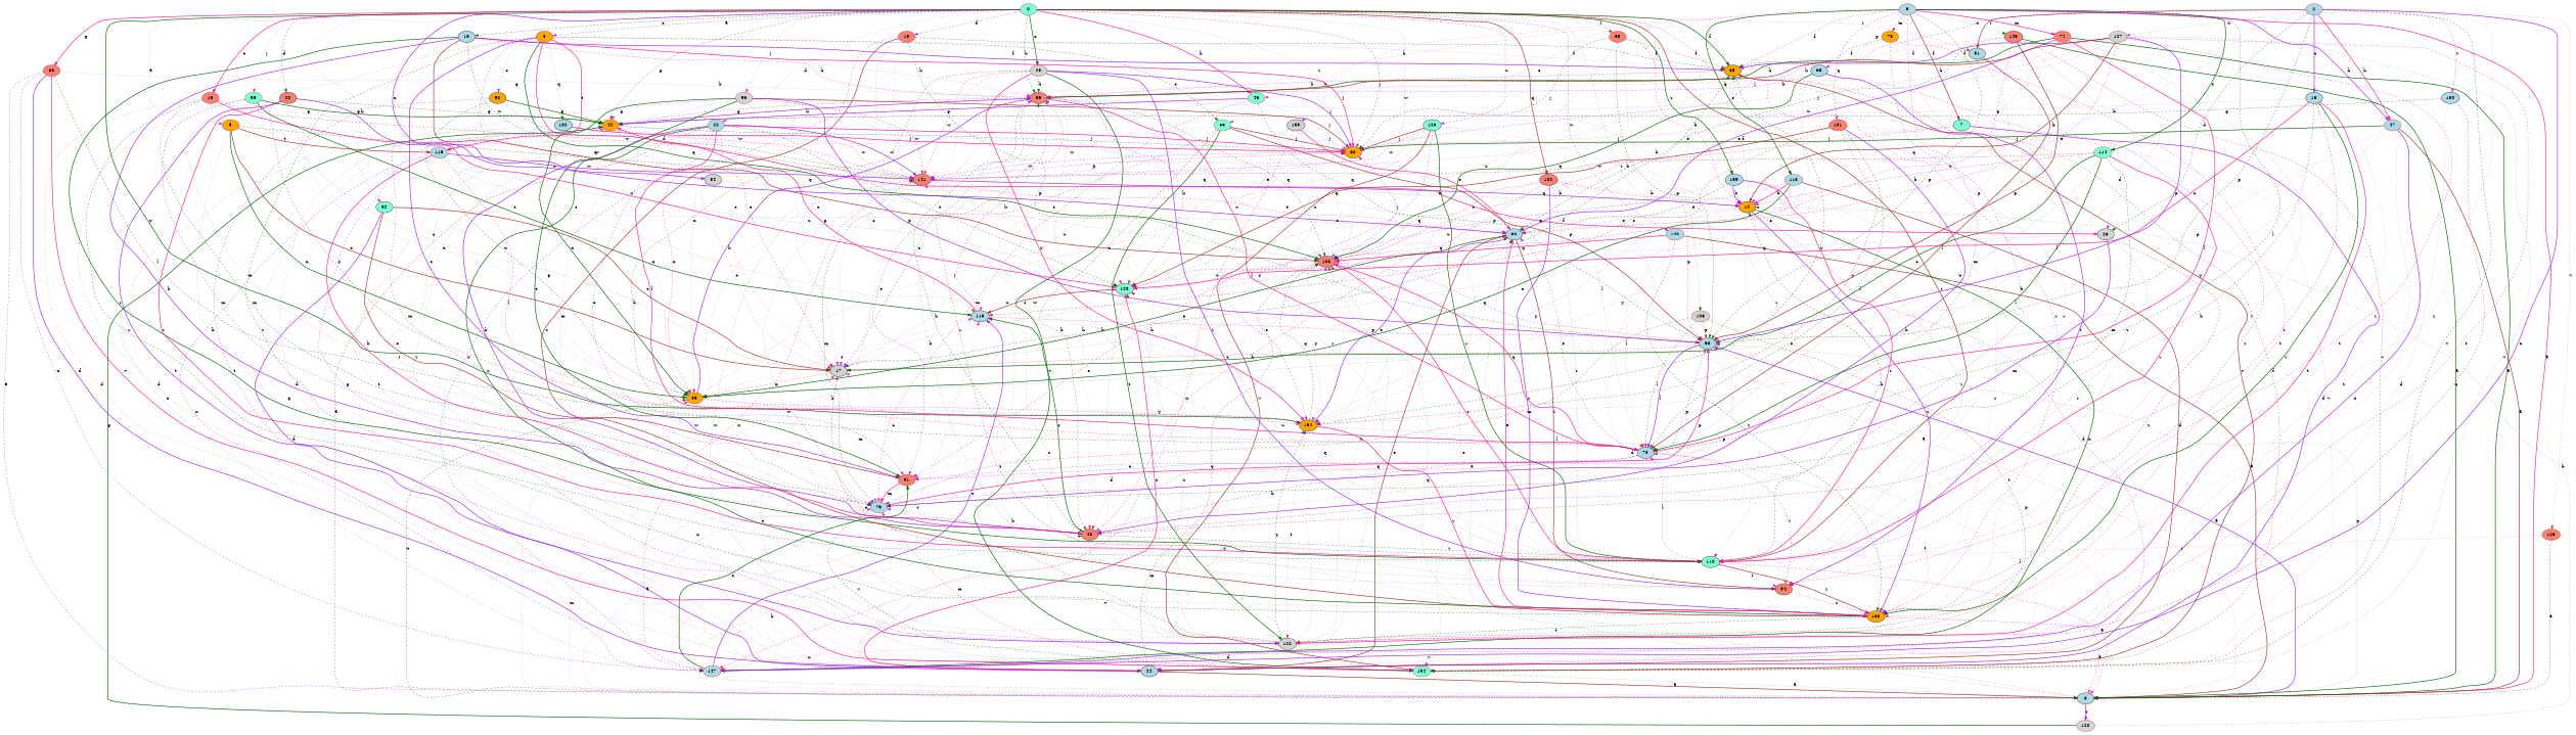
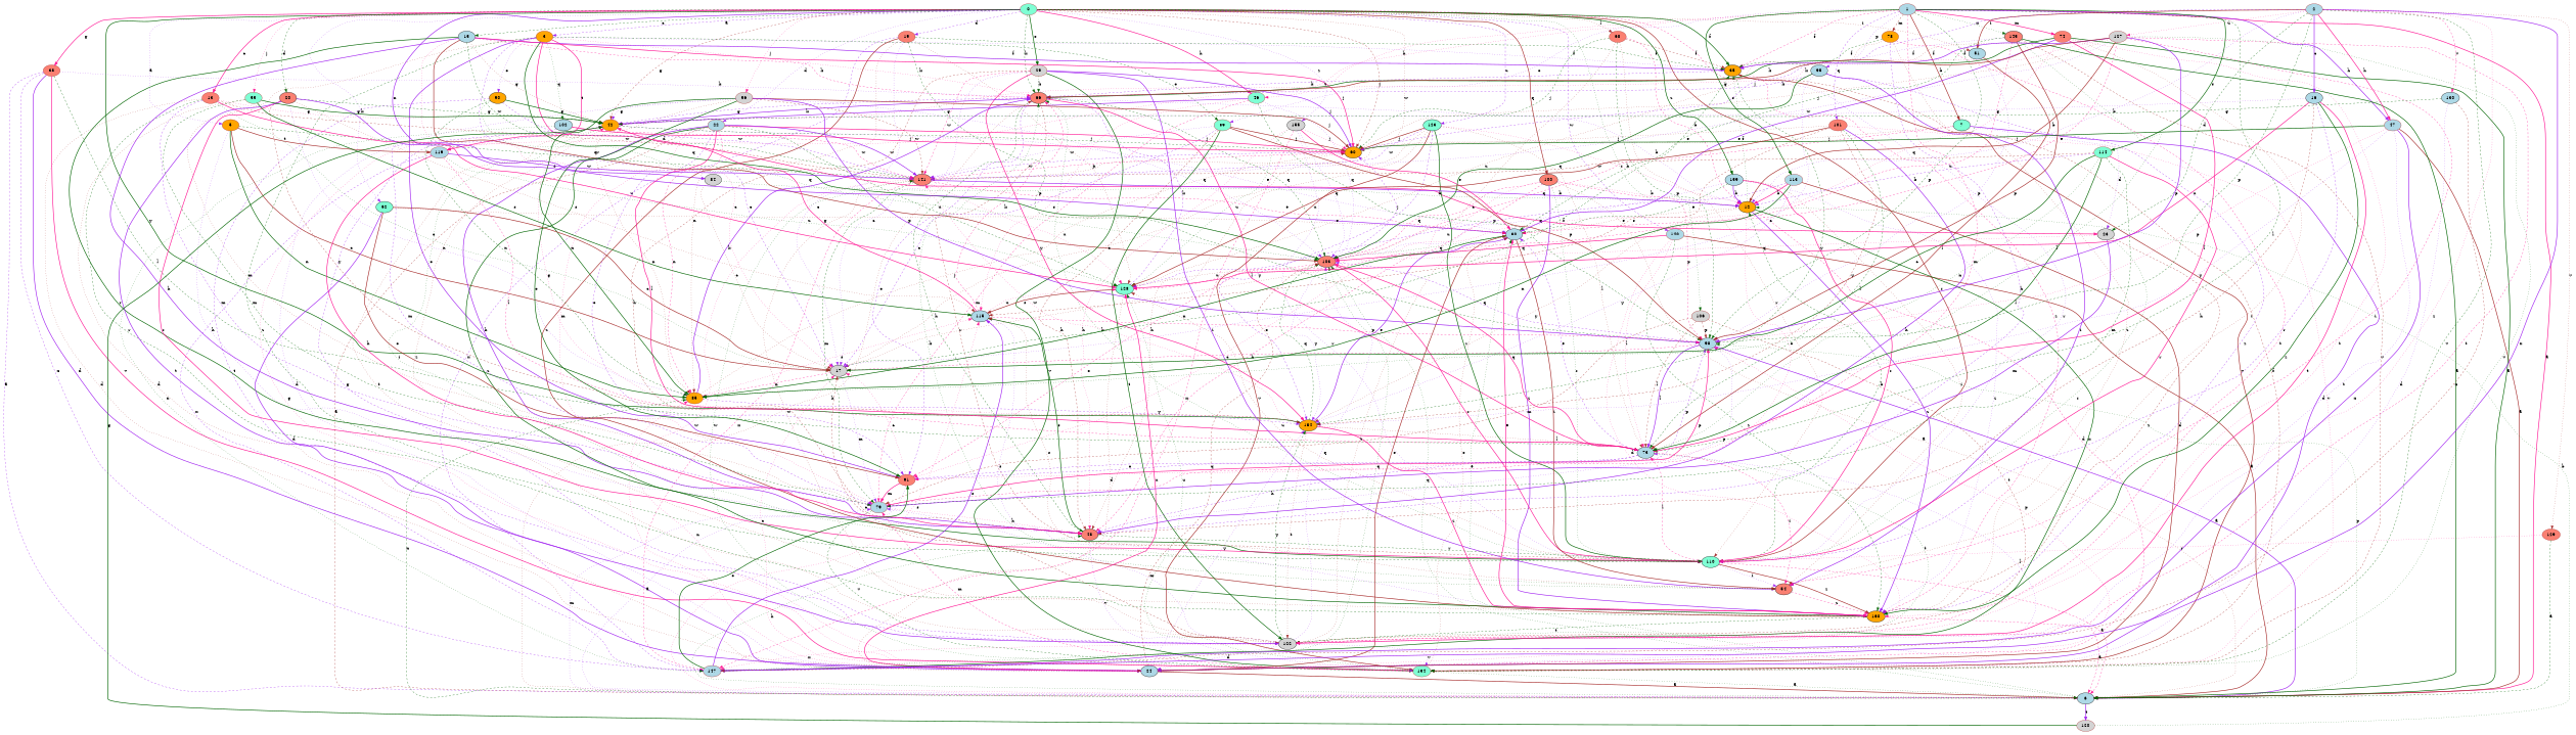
  strict digraph {
    fontname="DejaVu Serif"
    node [color=black fillcolor=lightblue fontname="DejaVu Serif" style=filled]
    edge [color=purple fontname="DejaVu Serif" style=dotted]
    0 [color=brown fillcolor=aquamarine]
    3 [color=brown fillcolor=orange]
    5 [color=brown fillcolor=orange]
    13 [color=brown fillcolor=salmon]
    15
    19 [color=brown fillcolor=salmon]
    20 [fillcolor=salmon]
    22 [color=brown]
    29 [color=brown fillcolor=lightgrey]
    35 [fillcolor=orange]
    38 [color=brown fillcolor=salmon]
    42 [color=brown fillcolor=orange]
    46 [color=brown fillcolor=aquamarine]
    51
    55 [color=brown fillcolor=aquamarine]
    56 [color=brown fillcolor=lightgrey]
    60 [fillcolor=orange]
    62 [fillcolor=aquamarine]
    66 [fillcolor=salmon]
    68 [color=brown fillcolor=salmon]
    84 [fillcolor=lightgrey]
    100 [fillcolor=salmon]
    106 [color=brown fillcolor=lightgrey]
    110 [fillcolor=aquamarine]
    123 [fillcolor=aquamarine]
    140 [color=brown]
    141 [fillcolor=salmon]
    154 [fillcolor=orange]
    155 [fillcolor=lightgrey]
    159
    160 [fillcolor=orange]
    79 [color=brown]
    89 [color=brown fillcolor=aquamarine]
    119 [color=brown]
    23 [fillcolor=lightgrey]
    17 [fillcolor=lightgrey]
    90 [fillcolor=orange]
    91 [color=brown fillcolor=salmon]
    102
    103 [fillcolor=salmon]
    48 [fillcolor=salmon]
    85 [color=brown fillcolor=orange]
    24
    128 [fillcolor=aquamarine]
    98
    147 [color=brown]
    30
    115
    122 [fillcolor=lightgrey]
    6
    73
    134 [color=brown fillcolor=aquamarine]
    54 [fillcolor=salmon]
    12 [fillcolor=orange]
-   1 [color=brown label=9]
+   1 [color=brown]
    7 [fillcolor=aquamarine]
    47 [color=brown]
    74 [color=brown fillcolor=salmon]
    78 [color=brown fillcolor=orange]
    95
    101 [color=brown fillcolor=salmon]
    113 [color=brown]
    114 [color=brown fillcolor=aquamarine]
    145 [fillcolor=salmon]
    120 [color=brown fillcolor=lightgrey]
    2 [color=brown]
    16
    127 [color=brown fillcolor=lightgrey]
    129 [color=brown fillcolor=salmon]
    130
    0 -> 3 [label=a style=dashed]
    0 -> 5 [label=a]
    0 -> 13 [color=deeppink label=c style=bold]
    0 -> 15 [color=darkgreen label=c style=dashed]
    0 -> 19 [label=d style=dashed]
    0 -> 20 [color=darkgreen label=d style=dashed]
    0 -> 22 [label=d]
    0 -> 29 [color=darkgreen label=e style=bold]
    0 -> 35 [color=darkgreen label=f style=bold]
    0 -> 38 [color=deeppink label=g style=bold]
    0 -> 42 [color=brown label=g style=dashed]
    0 -> 46 [color=deeppink label=h style=bold]
    0 -> 51 [color=brown label=i]
    0 -> 55 [color=deeppink label=j]
    0 -> 56 [color=deeppink label=j]
    0 -> 60 [color=brown label=j style=dashed]
    0 -> 62 [label=k]
    0 -> 66 [color=darkgreen label=k style=dashed]
    0 -> 68 [color=brown label=l]
    0 -> 84 [label=n style=bold]
    0 -> 100 [color=brown label=q style=bold]
    0 -> 106 [color=darkgreen label=r]
    0 -> 110 [color=brown label=r style=bold]
    0 -> 123 [label=u style=dashed]
    0 -> 140 [label=w style=dashed]
    0 -> 141 [color=brown label=w]
    0 -> 154 [color=darkgreen label=y style=bold]
    0 -> 155 [label=z]
    0 -> 159 [color=darkgreen label=z style=bold]
    0 -> 160 [color=deeppink label=z style=dashed]
    3 -> 35 [label=f]
    3 -> 66 [color=deeppink label=k]
    3 -> 160 [color=darkgreen label=z style=dashed]
    3 -> 79 [color=brown label=m]
    3 -> 89 [color=darkgreen label=o style=dashed]
    3 -> 119 [color=deeppink label=t style=bold]
    3 -> 23 [color=deeppink label=d style=bold]
    3 -> 17 [label=c style=dashed]
    3 -> 90 [label=o]
    3 -> 91 [label=o style=bold]
    3 -> 102 [color=darkgreen label=q]
    3 -> 103 [color=darkgreen label=q style=bold]
    5 -> 141 [color=darkgreen label=w style=dashed]
    5 -> 119 [color=brown label=t style=bold]
    5 -> 17 [color=brown label=c style=bold]
    5 -> 48 [label=h]
    5 -> 85 [color=darkgreen label=n style=bold]
    13 -> 42 [color=deeppink label=g]
    13 -> 110 [color=darkgreen label=r style=dashed]
    13 -> 141 [color=brown label=w style=dashed]
    13 -> 79 [label=m style=dashed]
    13 -> 17 [color=darkgreen label=c]
    13 -> 24 [color=brown label=d]
    13 -> 128 [color=deeppink label=u style=bold]
    15 -> 35 [label=f style=bold]
    15 -> 42 [color=brown label=g]
    15 -> 60 [color=deeppink label=j style=bold]
    15 -> 66 [color=deeppink label=k style=dashed]
    15 -> 110 [color=darkgreen label=r style=bold]
    15 -> 141 [color=darkgreen label=w style=dashed]
    15 -> 17 [color=deeppink label=c]
    15 -> 103 [color=brown label=q style=bold]
    15 -> 48 [label=h style=bold]
    19 -> 35 [color=darkgreen label=f style=dashed]
    19 -> 160 [color=brown label=z style=bold]
    19 -> 17 [label=c]
    19 -> 85 [color=brown label=n]
    19 -> 128 [color=brown label=u]
    19 -> 98 [color=darkgreen label=p style=dashed]
    19 -> 147 [label=x style=dashed]
    20 -> 42 [color=darkgreen label=g style=dashed]
    20 -> 110 [color=deeppink label=r style=bold]
    20 -> 154 [color=brown label=y style=dashed]
    20 -> 85 [label=n]
    20 -> 30 [label=e style=bold]
    20 -> 115 [color=brown label=s]
    20 -> 122 [label=t style=bold]
    22 -> 60 [color=deeppink label=j style=bold]
    22 -> 141 [label=w style=bold]
    22 -> 160 [color=darkgreen label=z style=bold]
    22 -> 79 [color=deeppink label=m]
    22 -> 91 [label=o style=dashed]
    22 -> 48 [label=h style=bold]
    22 -> 85 [color=deeppink label=n style=dashed]
    22 -> 128 [color=darkgreen label=u style=dashed]
    22 -> 6 [color=brown label=a style=dashed]
    22 -> 73 [color=deeppink label=l style=bold]
    29 -> 60 [label=j style=bold]
    29 -> 66 [color=darkgreen label=k]
    29 -> 141 [color=deeppink label=w style=dashed]
    29 -> 154 [color=deeppink label=y style=bold]
    29 -> 17 [label=c]
    29 -> 48 [color=brown label=h style=dashed]
    29 -> 134 [color=darkgreen label=v style=bold]
    29 -> 54 [label=i style=bold]
    35 -> 66 [label=k style=dashed]
    35 -> 110 [label=r]
    35 -> 154 [color=darkgreen label=y style=dashed]
    35 -> 134 [color=brown label=v style=bold]
    38 -> 66 [label=k]
    38 -> 24 [label=d style=bold]
    38 -> 147 [label=x style=dashed]
    38 -> 6 [label=a style=dashed]
    38 -> 73 [color=darkgreen label=l style=dashed]
    38 -> 134 [color=deeppink label=v style=bold]
    42 -> 60 [color=darkgreen label=j style=dashed]
    42 -> 66 [label=k style=bold]
    42 -> 85 [color=brown label=n]
    42 -> 30 [label=e]
    42 -> 122 [color=brown label=t]
    42 -> 54 [color=darkgreen label=i]
    46 -> 42 [label=g style=bold]
    46 -> 79 [color=deeppink label=m style=dashed]
    46 -> 103 [label=q]
    46 -> 98 [color=darkgreen label=p style=dashed]
    46 -> 115 [color=deeppink label=s]
    51 -> 98 [label=p]
    51 -> 73 [color=brown label=l style=bold]
    55 -> 42 [color=darkgreen label=g style=bold]
    55 -> 79 [color=darkgreen label=m style=dashed]
    55 -> 24 [color=brown label=d]
    55 -> 115 [color=darkgreen label=s style=bold]
    56 -> 42 [label=g]
    56 -> 60 [color=brown label=j style=bold]
    56 -> 141 [color=brown label=w style=dashed]
    56 -> 160 [color=brown label=z]
    56 -> 91 [color=darkgreen label=o style=bold]
    56 -> 103 [label=q]
    56 -> 85 [color=darkgreen label=n style=bold]
    56 -> 24 [label=d]
    56 -> 98 [label=p style=bold]
    60 -> 141 [label=w style=dashed]
    62 -> 17 [color=brown label=c style=bold]
    62 -> 91 [color=brown label=o style=bold]
    62 -> 24 [label=d style=bold]
    62 -> 30 [color=brown label=e]
    66 -> 42 [label=g style=dashed]
    66 -> 110 [color=brown label=r style=dashed]
    66 -> 91 [label=o style=dashed]
    66 -> 103 [color=darkgreen label=q style=dashed]
    66 -> 48 [color=darkgreen label=h style=dashed]
    66 -> 73 [color=deeppink label=l style=bold]
    66 -> 12 [label=b]
    68 -> 35 [color=brown label=f style=dashed]
    68 -> 60 [color=darkgreen label=j style=dashed]
    68 -> 110 [color=brown label=r]
    68 -> 17 [color=brown label=c]
    68 -> 98 [color=darkgreen label=p style=dashed]
    68 -> 12 [color=deeppink label=b style=dashed]
    84 -> 17 [color=brown label=c]
    84 -> 12 [color=darkgreen label=b]
    100 -> 110 [color=darkgreen label=r]
    100 -> 160 [label=z style=bold]
    100 -> 91 [color=deeppink label=o]
    100 -> 103 [color=deeppink label=q style=dashed]
    100 -> 48 [color=deeppink label=h style=dashed]
    100 -> 98 [color=deeppink label=p style=dashed]
    100 -> 6 [color=brown label=a]
    100 -> 12 [color=deeppink label=b]
    106 -> 79 [color=brown label=m style=dashed]
    106 -> 98 [color=brown label=p style=dashed]
    106 -> 122 [color=brown label=t style=dashed]
    106 -> 73 [color=brown label=l style=dashed]
    110 -> 66 [color=darkgreen label=k]
    110 -> 160 [color=brown label=z style=bold]
    110 -> 128 [color=brown label=u]
    110 -> 6 [color=deeppink label=a style=dashed]
    110 -> 73 [color=deeppink label=l style=dashed]
    110 -> 54 [label=i]
    110 -> 12 [color=darkgreen label=b style=dashed]
    123 -> 60 [color=brown label=j style=bold]
    123 -> 110 [color=darkgreen label=r style=bold]
    123 -> 141 [label=w style=dashed]
    123 -> 154 [label=y style=dashed]
    123 -> 17 [color=brown label=c]
    123 -> 48 [color=brown label=h]
    123 -> 73 [color=brown label=l]
    123 -> 134 [color=brown label=v style=bold]
    123 -> 12 [color=deeppink label=b]
    140 -> 160 [color=darkgreen label=z style=dashed]
    140 -> 103 [color=deeppink label=q style=bold]
    140 -> 24 [color=deeppink label=d]
    140 -> 6 [color=brown label=a style=bold]
    140 -> 73 [color=deeppink label=l]
    141 -> 60 [color=deeppink label=j style=dashed]
    141 -> 79 [color=darkgreen label=m style=dashed]
    141 -> 128 [color=deeppink label=u]
    141 -> 147 [color=deeppink label=x style=dashed]
    141 -> 30 [color=deeppink label=e style=dashed]
    141 -> 12 [label=b style=bold]
    154 -> 42 [color=deeppink label=g]
    154 -> 141 [color=deeppink label=w]
    154 -> 160 [color=deeppink label=z style=bold]
    154 -> 103 [color=darkgreen label=q style=dashed]
    154 -> 30 [label=e style=bold]
    154 -> 122 [color=brown label=t]
    154 -> 73 [color=brown label=l]
    155 -> 60 [color=deeppink label=j]
    155 -> 110 [label=r]
    155 -> 103 [label=q]
    155 -> 48 [color=deeppink label=h]
    155 -> 128 [color=darkgreen label=u]
    155 -> 147 [color=deeppink label=x style=dashed]
    155 -> 30 [color=deeppink label=e style=bold]
    159 -> 110 [color=deeppink label=r style=bold]
    159 -> 160 [label=z]
    159 -> 103 [label=q]
    159 -> 30 [color=darkgreen label=e style=dashed]
    159 -> 54 [color=brown label=i]
    159 -> 12 [label=b style=bold]
    160 -> 30 [color=deeppink label=e style=bold]
    160 -> 115 [label=s]
    160 -> 122 [color=darkgreen label=t style=dashed]
    160 -> 6 [color=deeppink label=a style=dashed]
    79 -> 48 [color=deeppink label=h]
    79 -> 98 [color=deeppink label=p style=bold]
    79 -> 134 [color=darkgreen label=v style=dashed]
    89 -> 60 [color=brown label=j style=bold]
    89 -> 141 [label=w]
    89 -> 17 [label=c style=dashed]
    89 -> 48 [color=brown label=h style=dashed]
    89 -> 98 [color=brown label=p style=bold]
    89 -> 122 [color=darkgreen label=t style=bold]
    119 -> 141 [label=w style=bold]
    119 -> 48 [color=deeppink label=h style=bold]
    119 -> 128 [color=darkgreen label=u]
    119 -> 147 [label=x style=dashed]
    119 -> 73 [color=deeppink label=l style=dashed]
    23 -> 110 [color=darkgreen label=r]
    23 -> 160 [color=brown label=z style=dashed]
    23 -> 79 [label=m style=bold]
    23 -> 103 [color=deeppink label=q]
    17 -> 35 [color=darkgreen label=f style=dashed]
    17 -> 79 [label=m]
    17 -> 85 [color=deeppink label=n style=dashed]
    90 -> 42 [color=darkgreen label=g style=bold]
    90 -> 141 [label=w style=dashed]
    90 -> 103 [color=darkgreen label=q]
    90 -> 85 [color=darkgreen label=n style=dashed]
    90 -> 122 [label=t style=dashed]
    91 -> 79 [color=deeppink label=m style=bold]
    91 -> 17 [color=deeppink label=c]
    91 -> 98 [label=p style=dashed]
    91 -> 6 [label=a]
    102 -> 60 [color=deeppink label=j style=bold]
    102 -> 141 [color=deeppink label=w style=dashed]
    102 -> 79 [label=m style=dashed]
    102 -> 147 [color=darkgreen label=x]
    103 -> 60 [label=j style=dashed]
    103 -> 110 [color=deeppink label=r style=bold]
    103 -> 154 [label=y]
    103 -> 91 [color=deeppink label=o style=dashed]
    103 -> 128 [color=brown label=u]
    48 -> 110 [color=darkgreen label=r style=dashed]
    48 -> 98 [label=p]
    48 -> 115 [color=darkgreen label=s style=bold]
    48 -> 134 [label=v]
    85 -> 60 [color=brown label=j]
    85 -> 66 [label=k style=bold]
    85 -> 154 [label=y style=dashed]
    85 -> 115 [color=deeppink label=s]
    24 -> 141 [color=deeppink label=w]
    24 -> 154 [label=y]
    24 -> 17 [color=deeppink label=c]
    24 -> 103 [color=brown label=q style=dashed]
    24 -> 128 [color=deeppink label=u style=bold]
    24 -> 98 [color=deeppink label=p]
    24 -> 30 [color=brown label=e style=bold]
    24 -> 6 [color=brown label=a style=bold]
    24 -> 73 [label=l]
    128 -> 66 [label=k style=dashed]
    128 -> 24 [color=brown label=d]
    128 -> 115 [color=brown label=s style=bold]
    98 -> 17 [color=deeppink label=c style=dashed]
    98 -> 103 [label=q style=dashed]
    98 -> 6 [label=a style=bold]
    98 -> 73 [label=l style=bold]
    147 -> 91 [color=darkgreen label=o style=bold]
    147 -> 103 [color=darkgreen label=q]
    147 -> 115 [label=s style=bold]
    30 -> 103 [color=darkgreen label=q]
    30 -> 85 [color=darkgreen label=n style=bold]
    30 -> 122 [color=brown label=t]
    30 -> 54 [color=brown label=i style=bold]
    115 -> 42 [color=deeppink label=g style=bold]
    115 -> 66 [color=deeppink label=k style=dashed]
    115 -> 128 [color=deeppink label=u]
    115 -> 98 [color=deeppink label=p style=dashed]
    122 -> 42 [label=g style=dashed]
    122 -> 141 [color=brown label=w]
    122 -> 154 [color=darkgreen label=y style=dashed]
    122 -> 79 [label=m]
    122 -> 17 [color=brown label=c style=dashed]
    122 -> 103 [label=q]
    122 -> 24 [label=d]
    122 -> 147 [color=deeppink label=x]
    122 -> 134 [label=v]
    6 -> 66 [color=brown label=k]
    6 -> 79 [label=m]
    6 -> 103 [color=darkgreen label=q]
    6 -> 48 [color=darkgreen label=h]
    6 -> 85 [color=darkgreen label=n style=dashed]
    6 -> 98 [color=darkgreen label=p]
    6 -> 30 [color=darkgreen label=e]
    6 -> 115 [color=deeppink label=s]
    6 -> 120 [label=t style=bold]
    73 -> 91 [label=o style=dashed]
    73 -> 103 [color=deeppink label=q style=bold]
    73 -> 48 [label=h style=dashed]
    73 -> 30 [label=e style=dashed]
    73 -> 122 [color=darkgreen label=t]
    73 -> 54 [color=deeppink label=i style=dashed]
    134 -> 35 [color=brown label=f style=dashed]
    134 -> 42 [color=deeppink label=g]
    134 -> 141 [color=darkgreen label=w]
    134 -> 79 [color=deeppink label=m style=dashed]
    134 -> 85 [color=deeppink label=n]
    134 -> 128 [color=darkgreen label=u]
    134 -> 30 [color=brown label=e]
    134 -> 6 [color=darkgreen label=a]
    54 -> 66 [color=darkgreen label=k]
    54 -> 160 [color=deeppink label=z style=dashed]
    54 -> 115 [color=brown label=s]
    12 -> 35 [color=darkgreen label=f]
    12 -> 154 [color=brown label=y]
    12 -> 160 [label=z style=bold]
    12 -> 91 [color=deeppink label=o]
    12 -> 24 [color=deeppink label=d style=dashed]
    12 -> 147 [color=darkgreen label=x style=bold]
    12 -> 30 [color=brown label=e]
    1 -> 35 [color=deeppink label=f style=dashed]
    1 -> 46 [color=deeppink label=h]
    1 -> 79 [color=deeppink label=m style=dashed]
    1 -> 89 [label=o]
    1 -> 119 [color=deeppink label=t]
    1 -> 98 [color=darkgreen label=p style=dashed]
    1 -> 6 [color=deeppink label=a style=bold]
    1 -> 73 [color=darkgreen label=l style=dashed]
    1 -> 7 [color=brown label=b style=bold]
    1 -> 47 [label=h style=bold]
    1 -> 74 [color=deeppink label=m style=bold]
    1 -> 78 [color=brown label=m style=dashed]
    1 -> 95 [label=p]
    1 -> 101 [label=q style=dashed]
    1 -> 113 [color=darkgreen label=s style=bold]
    1 -> 114 [color=darkgreen label=s style=bold]
    1 -> 145 [color=darkgreen label=x]
    7 -> 60 [color=brown label=j]
    7 -> 23 [label=d]
    7 -> 103 [color=deeppink label=q style=dashed]
    7 -> 24 [label=d style=bold]
    47 -> 60 [color=darkgreen label=j style=bold]
    47 -> 154 [label=y]
    47 -> 98 [color=deeppink label=p]
    47 -> 147 [label=x style=bold]
    47 -> 122 [label=t]
    47 -> 6 [color=brown label=a style=bold]
    74 -> 35 [color=brown label=f]
    74 -> 66 [color=darkgreen label=k style=bold]
    74 -> 103 [color=deeppink label=q]
    74 -> 30 [label=e style=bold]
    74 -> 122 [color=deeppink label=t]
    74 -> 6 [color=darkgreen label=a style=bold]
    74 -> 73 [color=deeppink label=l style=bold]
    74 -> 54 [color=brown label=i]
    78 -> 35 [color=darkgreen label=f style=dashed]
    78 -> 160 [color=brown label=z]
    78 -> 48 [label=h style=dashed]
    78 -> 128 [color=brown label=u]
    78 -> 122 [color=deeppink label=t style=dashed]
    95 -> 66 [label=k style=dashed]
    95 -> 160 [label=z style=dashed]
    95 -> 17 [label=c]
    95 -> 103 [color=darkgreen label=q style=bold]
    95 -> 54 [label=i style=bold]
    101 -> 60 [color=brown label=j]
    101 -> 154 [color=brown label=y style=dashed]
    101 -> 48 [label=h style=bold]
    101 -> 128 [color=brown label=u style=bold]
    101 -> 115 [color=brown label=s style=dashed]
    101 -> 73 [color=darkgreen label=l style=dashed]
    101 -> 134 [color=deeppink label=v]
    113 -> 154 [label=y]
    113 -> 85 [color=darkgreen label=n style=bold]
    113 -> 24 [color=brown label=d style=bold]
    113 -> 128 [label=u style=dashed]
    113 -> 12 [color=deeppink label=b style=bold]
    114 -> 110 [color=deeppink label=r style=bold]
    114 -> 141 [color=brown label=w style=dashed]
    114 -> 79 [color=darkgreen label=m style=dashed]
    114 -> 17 [color=darkgreen label=c style=bold]
    114 -> 85 [color=darkgreen label=n]
    114 -> 73 [color=darkgreen label=l style=bold]
    114 -> 12 [label=b style=dashed]
    145 -> 35 [label=f]
    145 -> 128 [color=deeppink label=u style=dashed]
    145 -> 98 [color=brown label=p style=bold]
    145 -> 30 [color=darkgreen label=e style=dashed]
    145 -> 6 [color=darkgreen label=a style=bold]
    145 -> 73 [color=darkgreen label=l]
    145 -> 134 [color=brown label=v style=dashed]
    120 -> 42 [color=darkgreen label=g style=bold]
    120 -> 12 [color=darkgreen label=b]
    2 -> 51 [color=brown label=i style=bold]
    2 -> 60 [label=j style=dashed]
    2 -> 160 [color=deeppink label=z]
    2 -> 23 [color=darkgreen label=d style=dashed]
    2 -> 98 [color=darkgreen label=p style=dashed]
    2 -> 147 [label=x style=bold]
    2 -> 134 [color=darkgreen label=v style=dashed]
    2 -> 12 [label=b]
    2 -> 47 [color=deeppink label=h style=bold]
    2 -> 16 [label=c style=bold]
    2 -> 127 [color=deeppink label=u]
    2 -> 129 [color=brown label=v]
    2 -> 130 [color=deeppink label=v style=dashed]
    16 -> 42 [label=g]
    16 -> 110 [label=r style=dashed]
    16 -> 160 [color=darkgreen label=z style=bold]
    16 -> 48 [color=brown label=h style=dashed]
    16 -> 128 [color=deeppink label=u style=bold]
    16 -> 122 [color=deeppink label=t style=bold]
    127 -> 35 [label=f style=bold]
    127 -> 42 [color=deeppink label=g]
    127 -> 60 [color=brown label=j]
    127 -> 66 [color=brown label=k style=bold]
    127 -> 141 [label=w]
    127 -> 98 [label=p style=bold]
    127 -> 30 [color=deeppink label=e style=dashed]
    127 -> 122 [color=deeppink label=t style=dashed]
    127 -> 134 [color=darkgreen label=v]
    127 -> 54 [color=deeppink label=i style=dashed]
    127 -> 12 [color=brown label=b style=bold]
    129 -> 110 [color=deeppink label=r]
    129 -> 6 [color=darkgreen label=a style=dashed]
    130 -> 42 [color=darkgreen label=g style=dashed]
    130 -> 24 [label=d]
    130 -> 147 [color=brown label=x style=dashed]
  }
